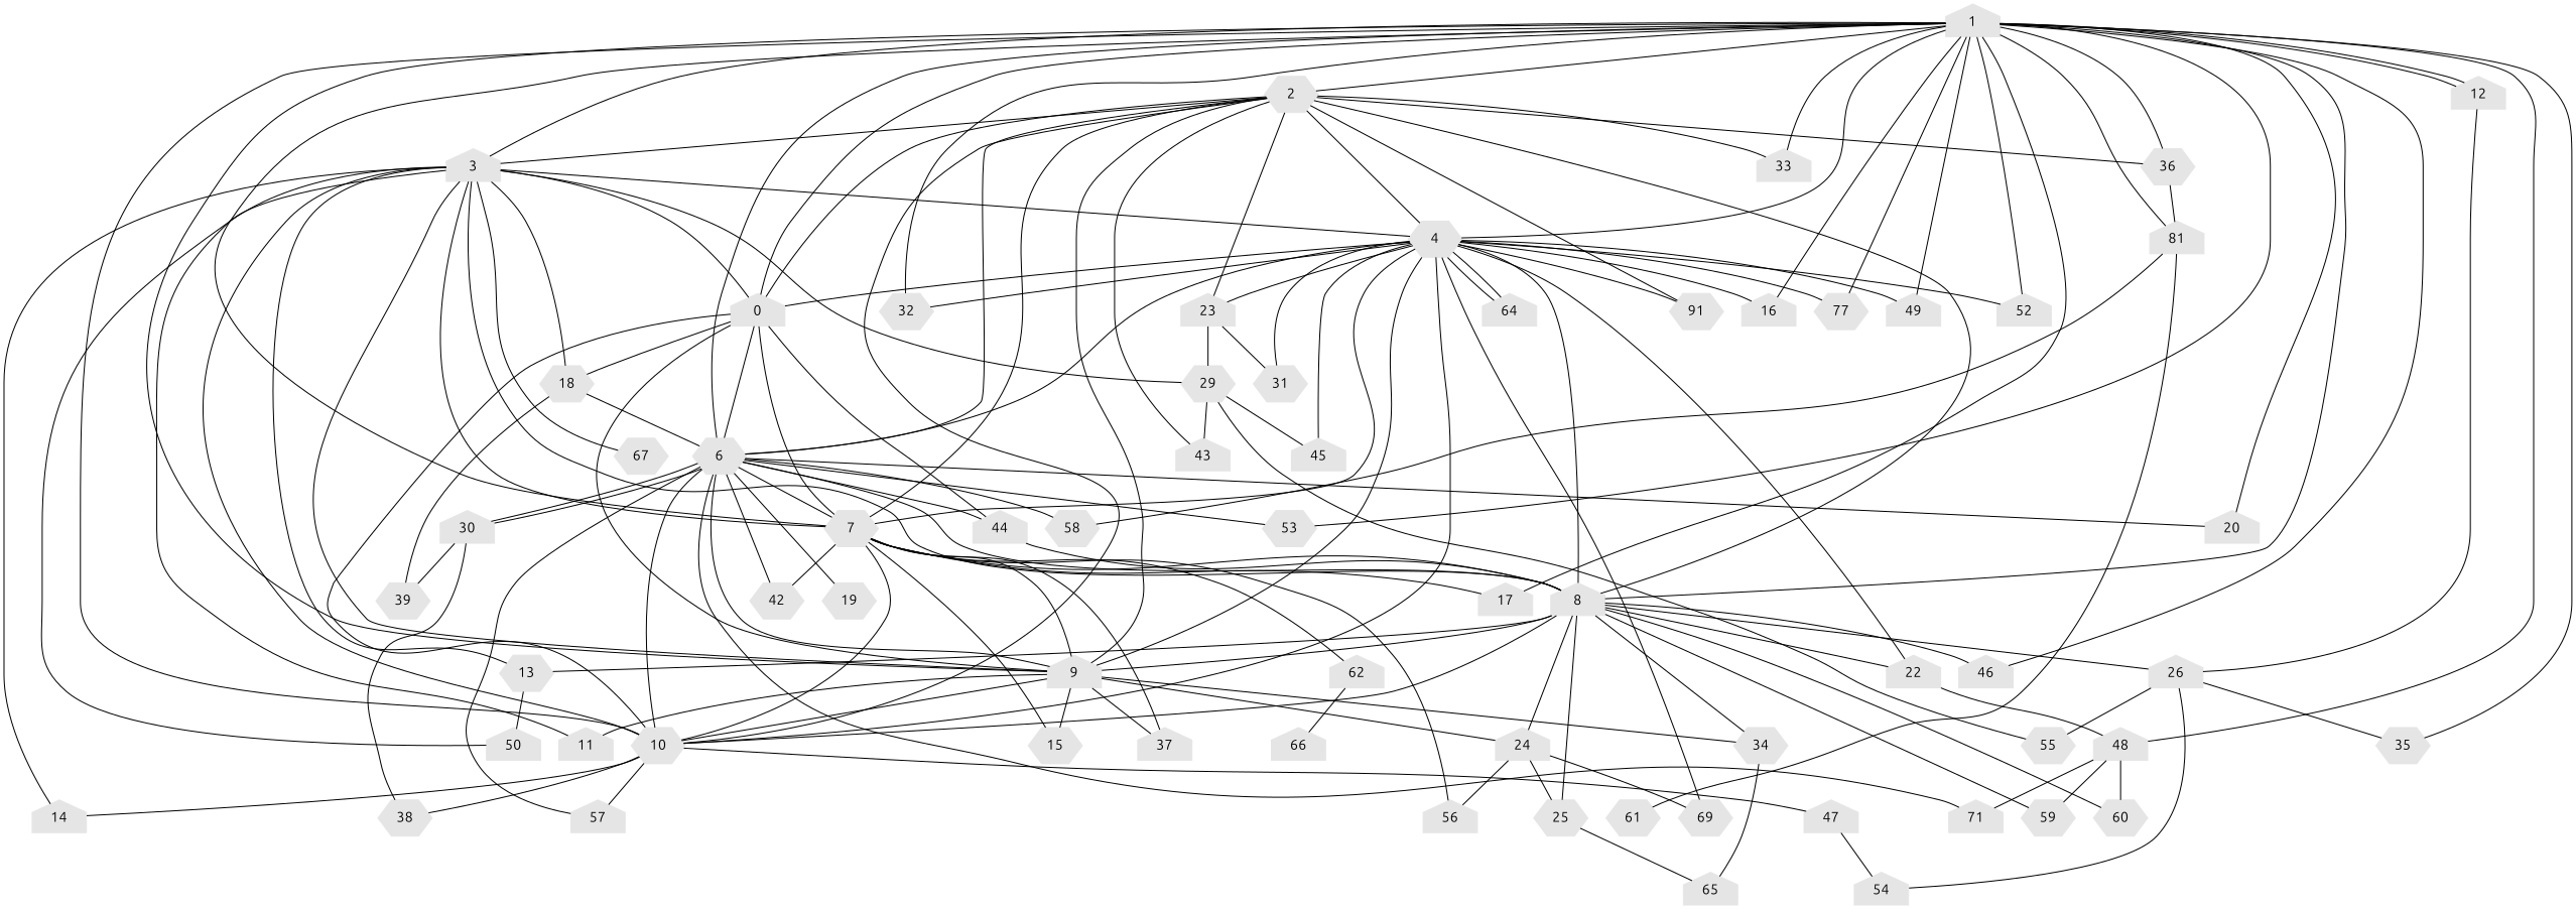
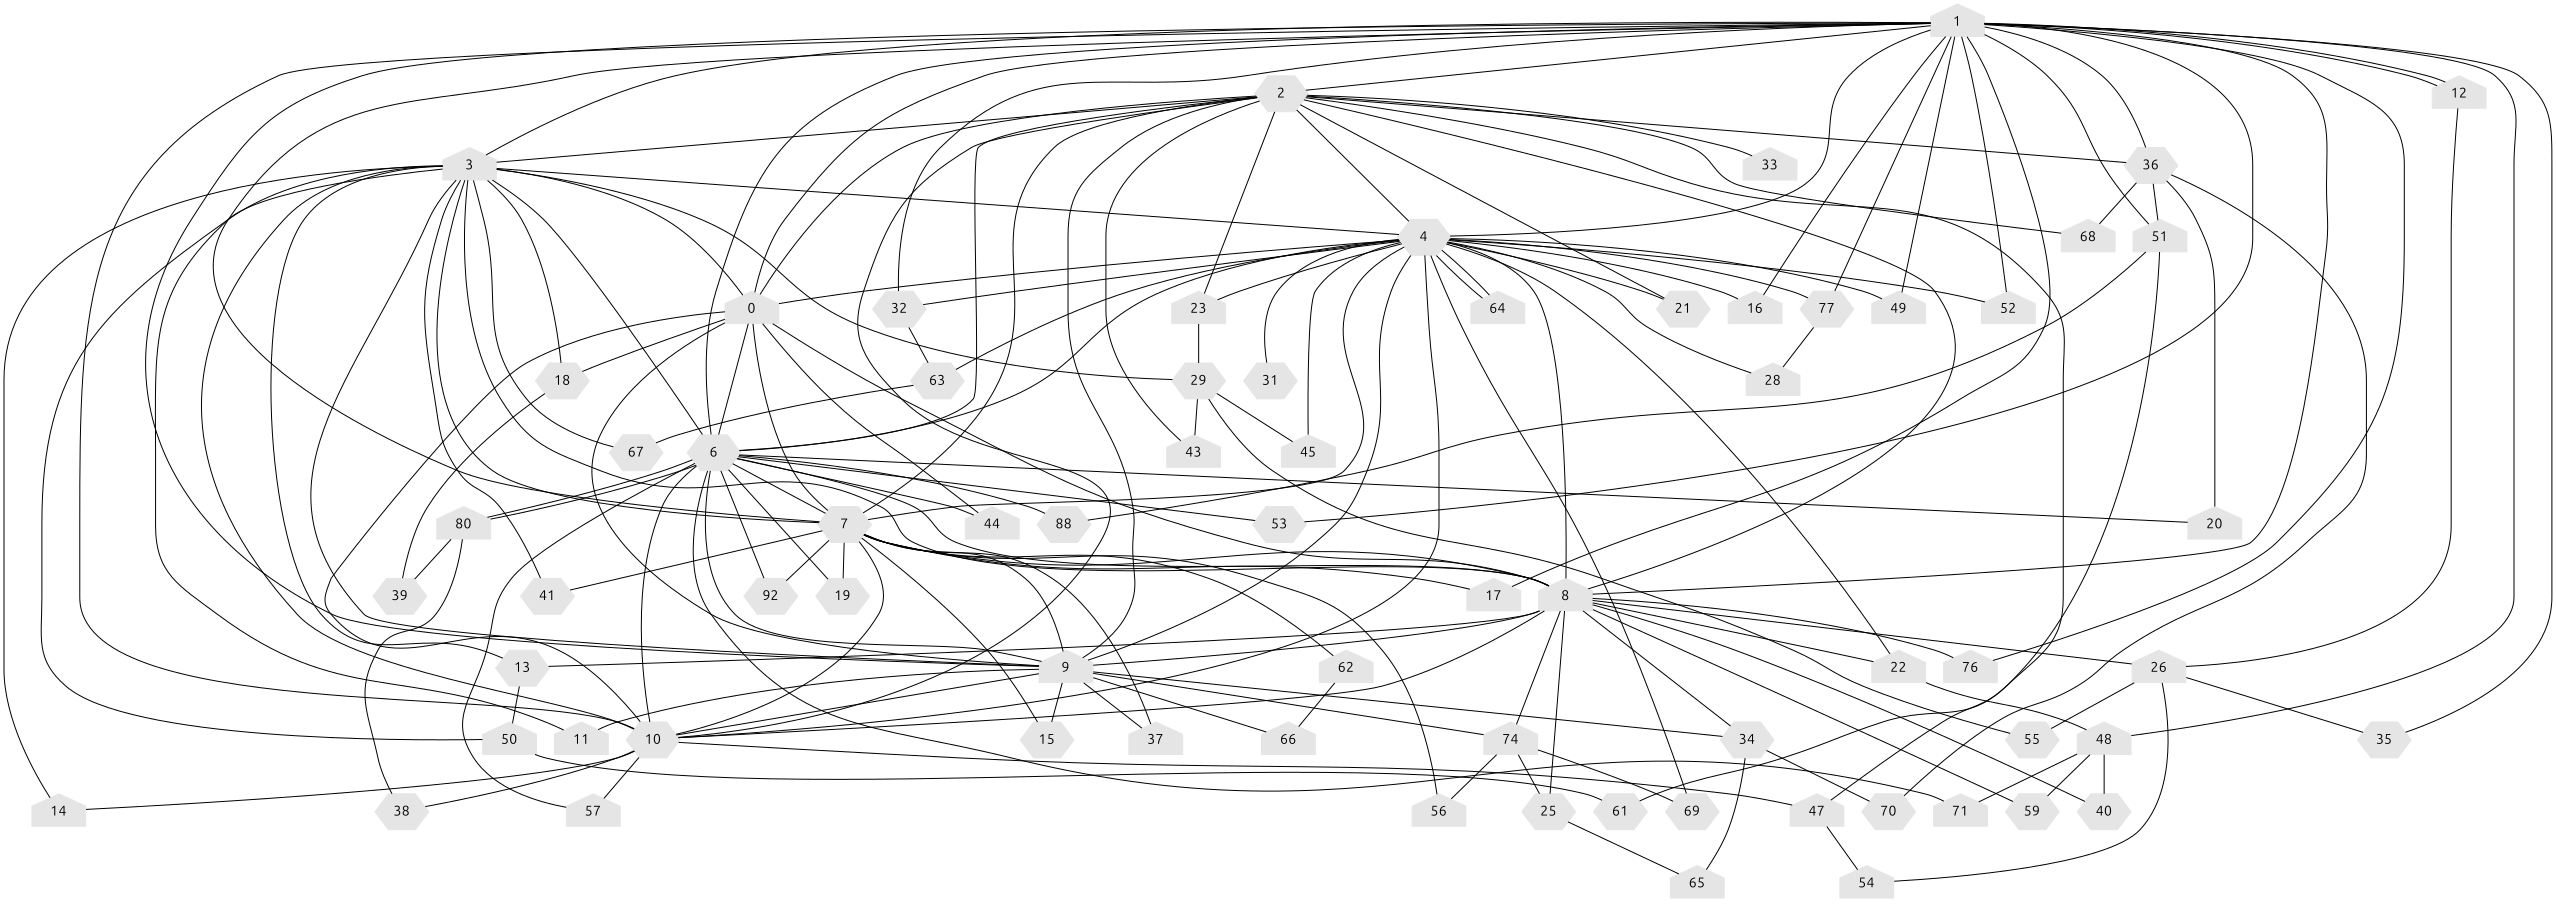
  graph {
    fontname=Ubuntu
    node [color=gray90 fontname=Ubuntu shape=house style=filled]
    edge [fontname=Ubuntu]
    2 [shape=hexagon]
    1
    3
    4 [shape=hexagon]
    n5 [label=0]
    6 [shape=hexagon]
    7 [shape=hexagon]
    8
    9
    10 [shape=hexagon]
    12
    16
    17
    20
    n15 [label=77 shape=hexagon]
    32 [shape=hexagon]
    33
    35 [shape=hexagon]
    36 [shape=hexagon]
-   46
+   46 [label=76]
    48
    49
-   51 [label=81]
+   51
    52
    53 [shape=hexagon]
-   21 [shape=hexagon label=91]
+   21 [shape=hexagon]
    23
    43
    47
+   68
    11
    13 [shape=hexagon]
    14
    18 [shape=hexagon]
    29 [shape=hexagon]
+   41 [shape=hexagon]
    50
    67 [shape=hexagon]
    22
+   28
    31 [shape=hexagon]
    45
+   63 [shape=hexagon]
    64
    69 [shape=hexagon]
    44
    19 [shape=hexagon]
-   30
-   42 [shape=hexagon]
+   30 [label=80]
+   42 [shape=hexagon label=92]
    57
-   58 [shape=hexagon]
+   58 [shape=hexagon label=88]
    71
    15 [shape=hexagon]
    37
    56
    62
-   24
+   24 [label=74]
    25 [shape=hexagon]
    26
    34 [shape=hexagon]
    59 [shape=hexagon]
-   60 [shape=hexagon]
+   60 [shape=hexagon label=40]
    66
    38 [shape=hexagon]
+   70 [shape=hexagon]
    61 [shape=hexagon]
    54
    39 [shape=hexagon]
    55 [shape=hexagon]
    65
    2 -- 3
    2 -- 4
    2 -- n5
    2 -- 6
    2 -- 7
    2 -- 8
    2 -- 9
    2 -- 10
    2 -- 33
    2 -- 36
    2 -- 21
    2 -- 23
    2 -- 43
+   2 -- 47
+   2 -- 68
    1 -- 2
    1 -- 3
    1 -- 4
    1 -- n5
    1 -- 6
    1 -- 7
    1 -- 8
    1 -- 9
    1 -- 10
    1 -- 12
    1 -- 12
    1 -- 16
    1 -- 17
-   1 -- 20
+   36 -- 20
    1 -- n15
    1 -- 32
-   1 -- 33
    1 -- 35
    1 -- 36
    1 -- 46
    1 -- 48
    1 -- 49
    1 -- 51
    1 -- 52
    1 -- 53
    3 -- 4
    3 -- n5
-   18 -- 6
+   3 -- 6
    3 -- 7
    3 -- 8
    3 -- 9
    3 -- 10
    3 -- 11
    3 -- 13
    3 -- 14
    3 -- 18
    3 -- 29
+   3 -- 41
    3 -- 50
    3 -- 67
    4 -- n5
    4 -- 6
    4 -- 7
    4 -- 8
    4 -- 9
    4 -- 10
    4 -- 16
    4 -- n15
    4 -- 32
    4 -- 49
    4 -- 52
    4 -- 21
    4 -- 23
    4 -- 22
+   4 -- 28
    4 -- 31
    4 -- 45
+   4 -- 63
    4 -- 64
    4 -- 64
    4 -- 69
    n5 -- 6
    n5 -- 7
-   44 -- 8
+   n5 -- 8
    n5 -- 9
    n5 -- 10
    n5 -- 18
    n5 -- 44
    6 -- 7
    6 -- 8
    6 -- 9
    6 -- 10
    6 -- 20
    6 -- 53
    6 -- 44
    6 -- 19
    6 -- 30
    6 -- 30
    6 -- 42
    6 -- 57
    6 -- 58
    6 -- 71
    7 -- 8
    7 -- 9
    7 -- 10
    7 -- 17
+   7 -- 41
+   7 -- 19
    7 -- 42
    7 -- 15
    7 -- 37
    7 -- 56
    7 -- 62
    8 -- 9
    8 -- 10
    8 -- 46
    8 -- 13
    8 -- 22
    8 -- 24
    8 -- 25
    8 -- 26
    8 -- 34
    8 -- 59
    8 -- 60
    9 -- 10
    9 -- 11
    9 -- 15
    9 -- 37
    9 -- 24
    9 -- 34
+   9 -- 66
    10 -- 47
    10 -- 14
    10 -- 57
    10 -- 38
    12 -- 26
+   n15 -- 28
+   32 -- 63
    36 -- 51
+   36 -- 68
+   36 -- 70
    48 -- 71
    48 -- 59
    48 -- 60
    51 -- 58
    51 -- 61
    23 -- 29
-   23 -- 31
    47 -- 54
    13 -- 50
    18 -- 39
    29 -- 43
    29 -- 45
    29 -- 55
+   50 -- 61
    22 -- 48
+   63 -- 67
    30 -- 38
    30 -- 39
    62 -- 66
    24 -- 69
    24 -- 56
    24 -- 25
    25 -- 65
    26 -- 35
    26 -- 54
    26 -- 55
+   34 -- 70
    34 -- 65
  }
